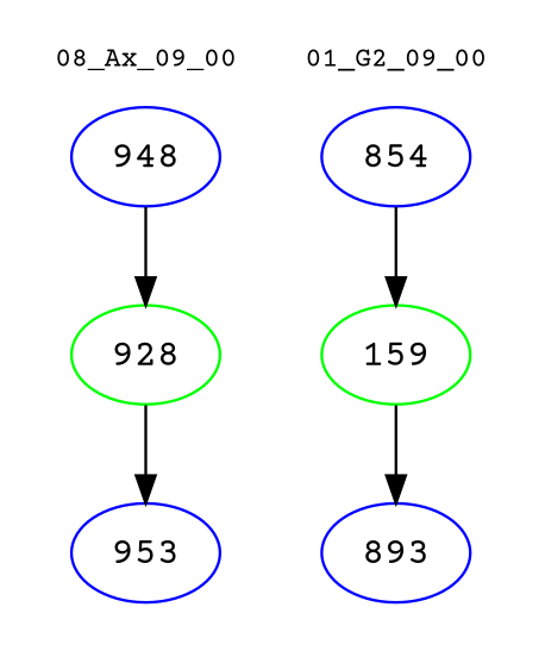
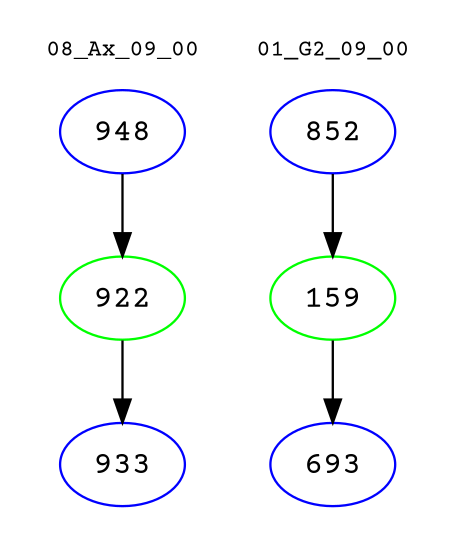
  digraph {
    fontname="Courier Prime"
    node [color=blue fontname="Courier Prime"]
    edge [color=black fontname="Courier Prime"]
    n1 [label=948]
-   n2 [color=green label=928]
-   n3 [label=953]
-   n4 [label=854]
+   n2 [color=green label=922]
+   n3 [label=933]
+   n4 [label=852]
    n5 [color=green label=159]
-   n6 [label=893]
+   n6 [label=693]
    subgraph cluster_1 {
      color=white
      fontsize=10
      label="08_Ax_09_00"
      n1
      n2
      n3
    }
    subgraph cluster_2 {
      color=white
      fontsize=10
      label="01_G2_09_00"
      n4
      n5
      n6
    }
    n1 -> n2
    n2 -> n3
    n4 -> n5
    n5 -> n6
  }
